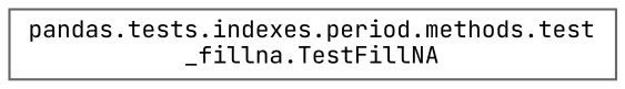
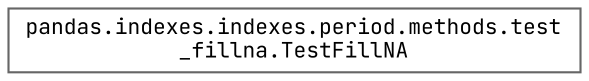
  digraph {
    rankdir=TB
    fontname="JetBrains Mono"
-   n1 [color=grey40 fillcolor=white fontname="JetBrains Mono" fontsize=10 height=0.2 label="pandas.tests.indexes.period.methods.test\l_fillna.TestFillNA" shape=box style=filled width=0.4]
+   n1 [color=grey40 fillcolor=white fontname="JetBrains Mono" fontsize=10 height=0.2 label="pandas.indexes.indexes.period.methods.test\l_fillna.TestFillNA" shape=box style=filled width=0.4]
  }
